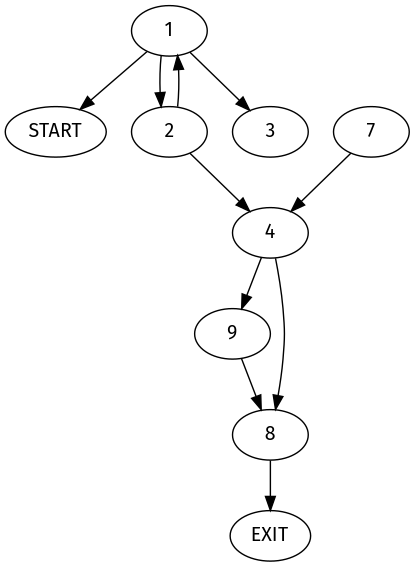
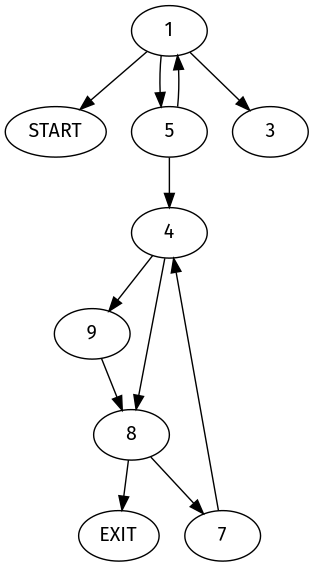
  digraph {
    fontname="Fira Sans"
    node [fontname="Fira Sans"]
    edge [fontname="Fira Sans"]
    n1 [label=START]
    1
-   2
+   2 [label=5]
    3
    4
    n6 [label=9]
    n7 [label=8]
    7
    n9 [label=EXIT]
    1 -> n1
    1 -> 2
    1 -> 3
    2 -> 1
    2 -> 4
    4 -> n6
    4 -> n7
    n6 -> n7
+   n7 -> 7
    n7 -> n9
    7 -> 4
  }
